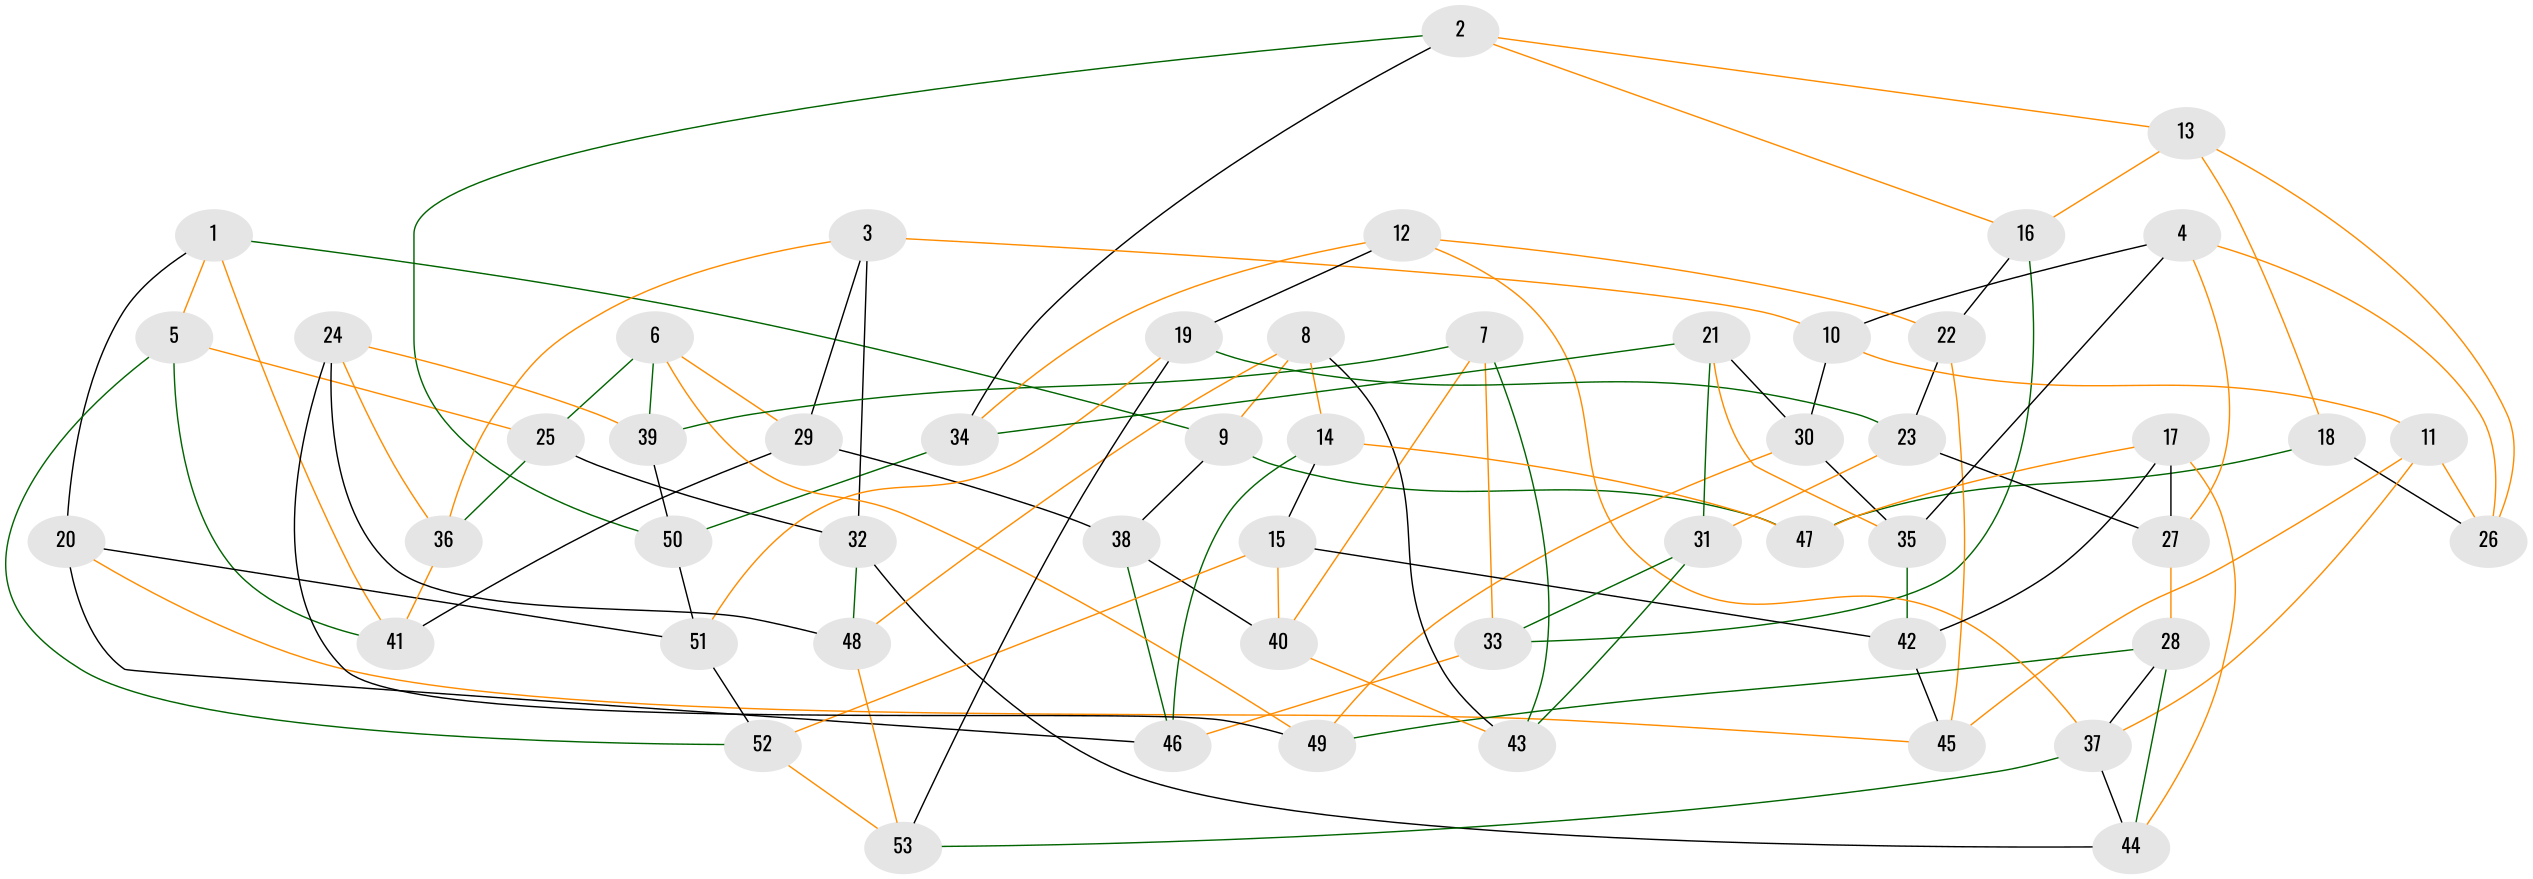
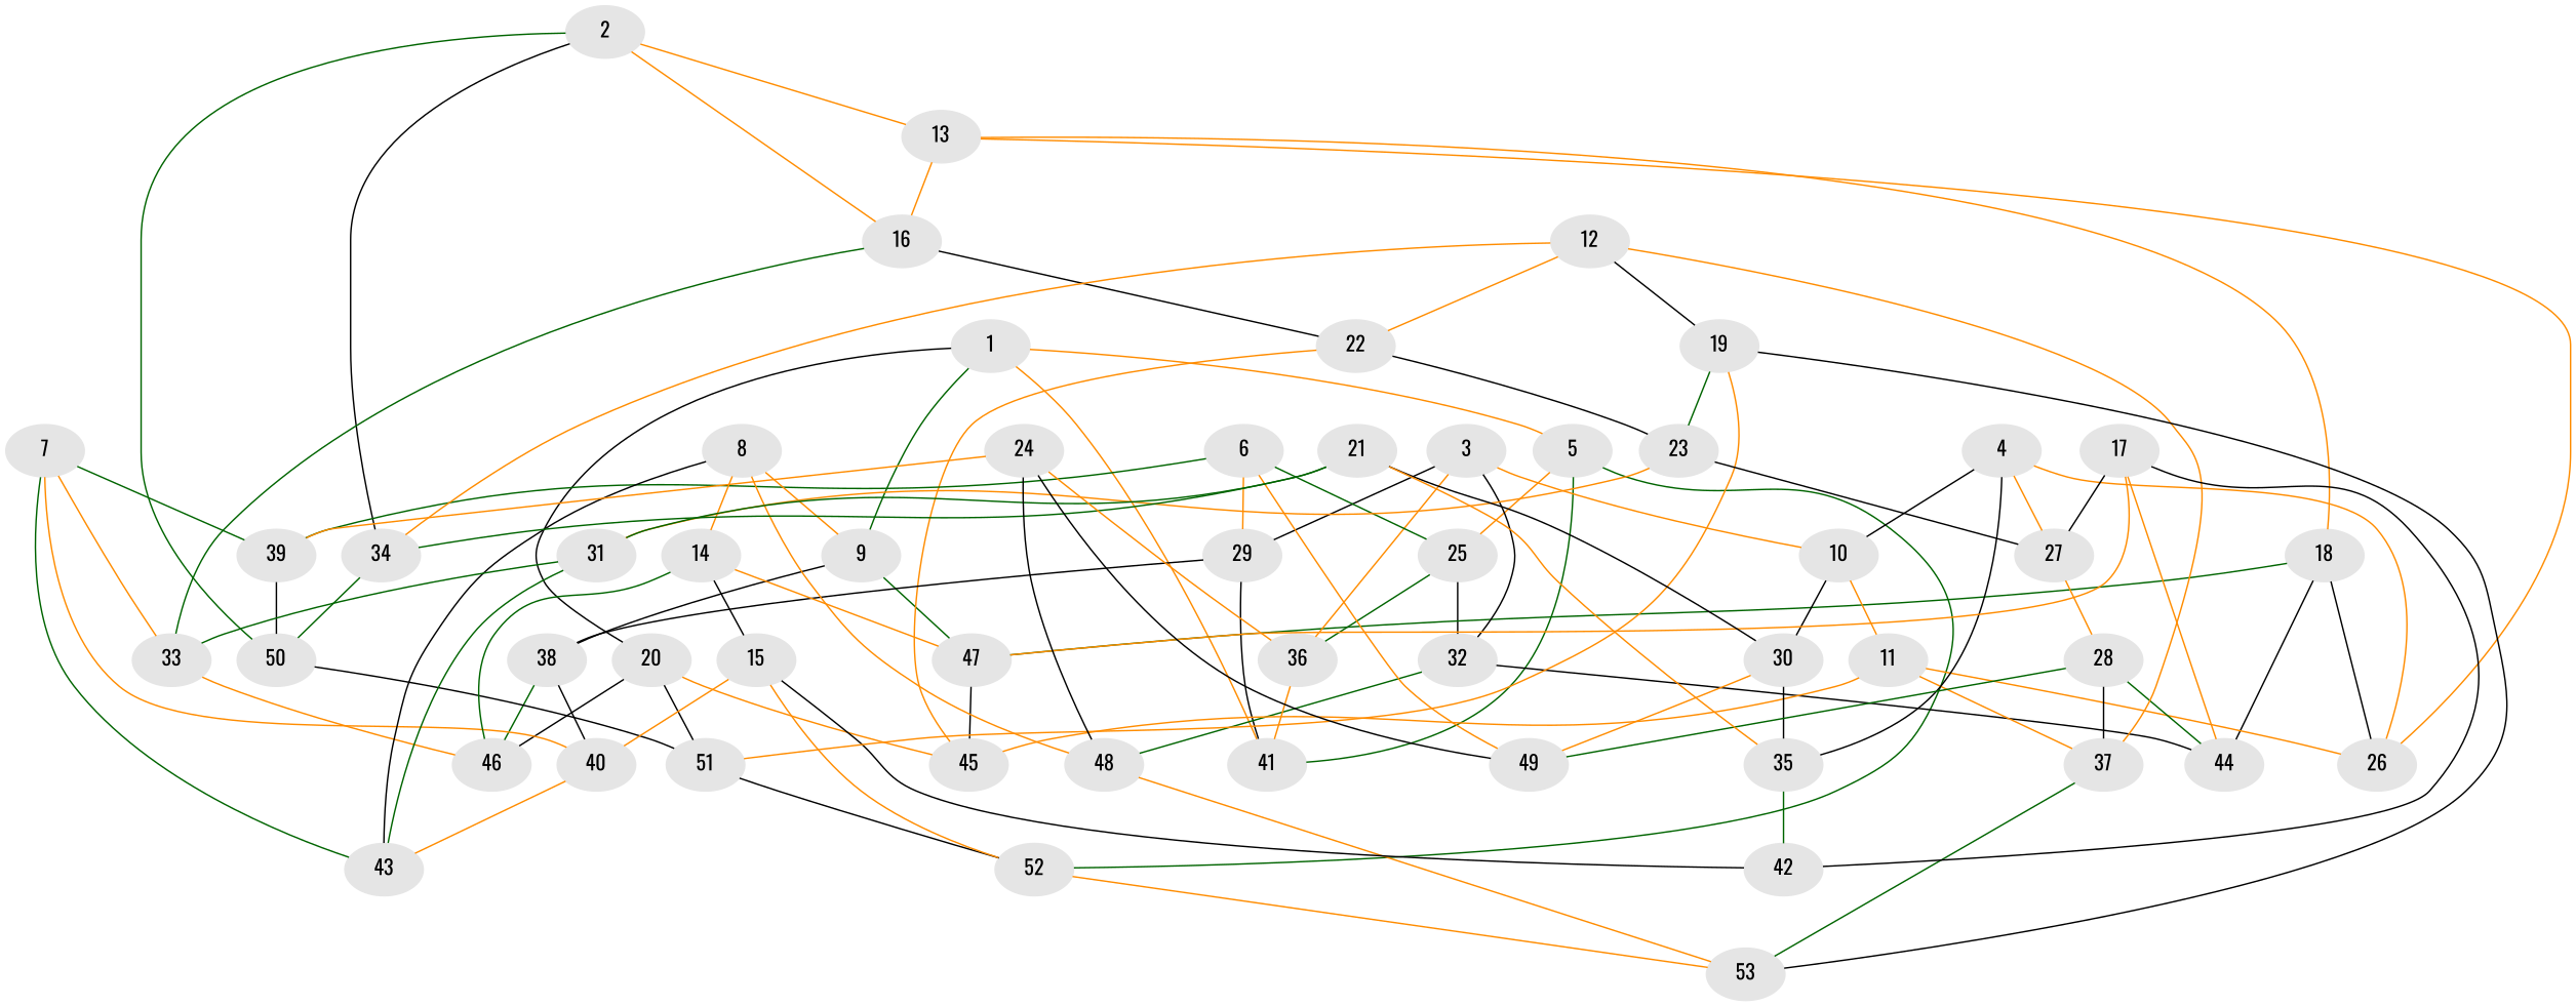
  graph {
    fontname=Oswald
    node [color=gray90 fontname=Oswald style=filled]
    edge [color=darkorange fontname=Oswald]
    1
    5
    9
    20
    41
    25
    52
    38
    47
    45
    46
    51
    2
    13
    16
    34
    50
    26
    18
    33
    22
    3
    10
    29
    32
    36
    11
    30
    48
    44
    4
    27
    35
    28
    42
    53
    6
    39
    49
    7
    40
    43
    8
    14
    15
    37
    12
    19
    23
    17
    31
    21
    24
    1 -- 5
    1 -- 9 [color=darkgreen]
    1 -- 20 [color=black]
    1 -- 41
    5 -- 41 [color=darkgreen]
    5 -- 25
    5 -- 52 [color=darkgreen]
    9 -- 38 [color=black]
    9 -- 47 [color=darkgreen]
    20 -- 45
    20 -- 46 [color=black]
    20 -- 51 [color=black]
    25 -- 32 [color=black]
    25 -- 36 [color=darkgreen]
    52 -- 53
    38 -- 46 [color=darkgreen]
    38 -- 40 [color=black]
    51 -- 52 [color=black]
    2 -- 13
    2 -- 16
    2 -- 34 [color=black]
    2 -- 50 [color=darkgreen]
    13 -- 16
    13 -- 26
    13 -- 18
    16 -- 33 [color=darkgreen]
    16 -- 22 [color=black]
    34 -- 50 [color=darkgreen]
    50 -- 51 [color=black]
    18 -- 47 [color=darkgreen]
    18 -- 26 [color=black]
-   37 -- 44 [color=black]
+   18 -- 44 [color=black]
    33 -- 46
    22 -- 45
    22 -- 23 [color=black]
    3 -- 10
    3 -- 29 [color=black]
    3 -- 32 [color=black]
    3 -- 36
    10 -- 11
    10 -- 30 [color=black]
    29 -- 41 [color=black]
    29 -- 38 [color=black]
    32 -- 48 [color=darkgreen]
    32 -- 44 [color=black]
    36 -- 41
    11 -- 45
    11 -- 26
    11 -- 37
    30 -- 35 [color=black]
    30 -- 49
    48 -- 53
    4 -- 26
    4 -- 10 [color=black]
    4 -- 27
    4 -- 35 [color=black]
    27 -- 28
    35 -- 42 [color=darkgreen]
    28 -- 44 [color=darkgreen]
    28 -- 49 [color=darkgreen]
    28 -- 37 [color=black]
-   42 -- 45 [color=black]
+   47 -- 45 [color=black]
    6 -- 25 [color=darkgreen]
    6 -- 29
    6 -- 39 [color=darkgreen]
    6 -- 49
    39 -- 50 [color=black]
    7 -- 33
    7 -- 39 [color=darkgreen]
    7 -- 40
    7 -- 43 [color=darkgreen]
    40 -- 43
    8 -- 9
    8 -- 48
    8 -- 43 [color=black]
    8 -- 14
    14 -- 47
    14 -- 46 [color=darkgreen]
    14 -- 15 [color=black]
    15 -- 52
    15 -- 42 [color=black]
    15 -- 40
    37 -- 53 [color=darkgreen]
    12 -- 34
    12 -- 22
    12 -- 37
    12 -- 19 [color=black]
    19 -- 51
    19 -- 53 [color=black]
    19 -- 23 [color=darkgreen]
    23 -- 27 [color=black]
    23 -- 31
    17 -- 47
    17 -- 44
    17 -- 27 [color=black]
    17 -- 42 [color=black]
    31 -- 33 [color=darkgreen]
    31 -- 43 [color=darkgreen]
    21 -- 34 [color=darkgreen]
    21 -- 30 [color=black]
    21 -- 35
    21 -- 31 [color=darkgreen]
    24 -- 36
    24 -- 48 [color=black]
    24 -- 39
    24 -- 49 [color=black]
  }
